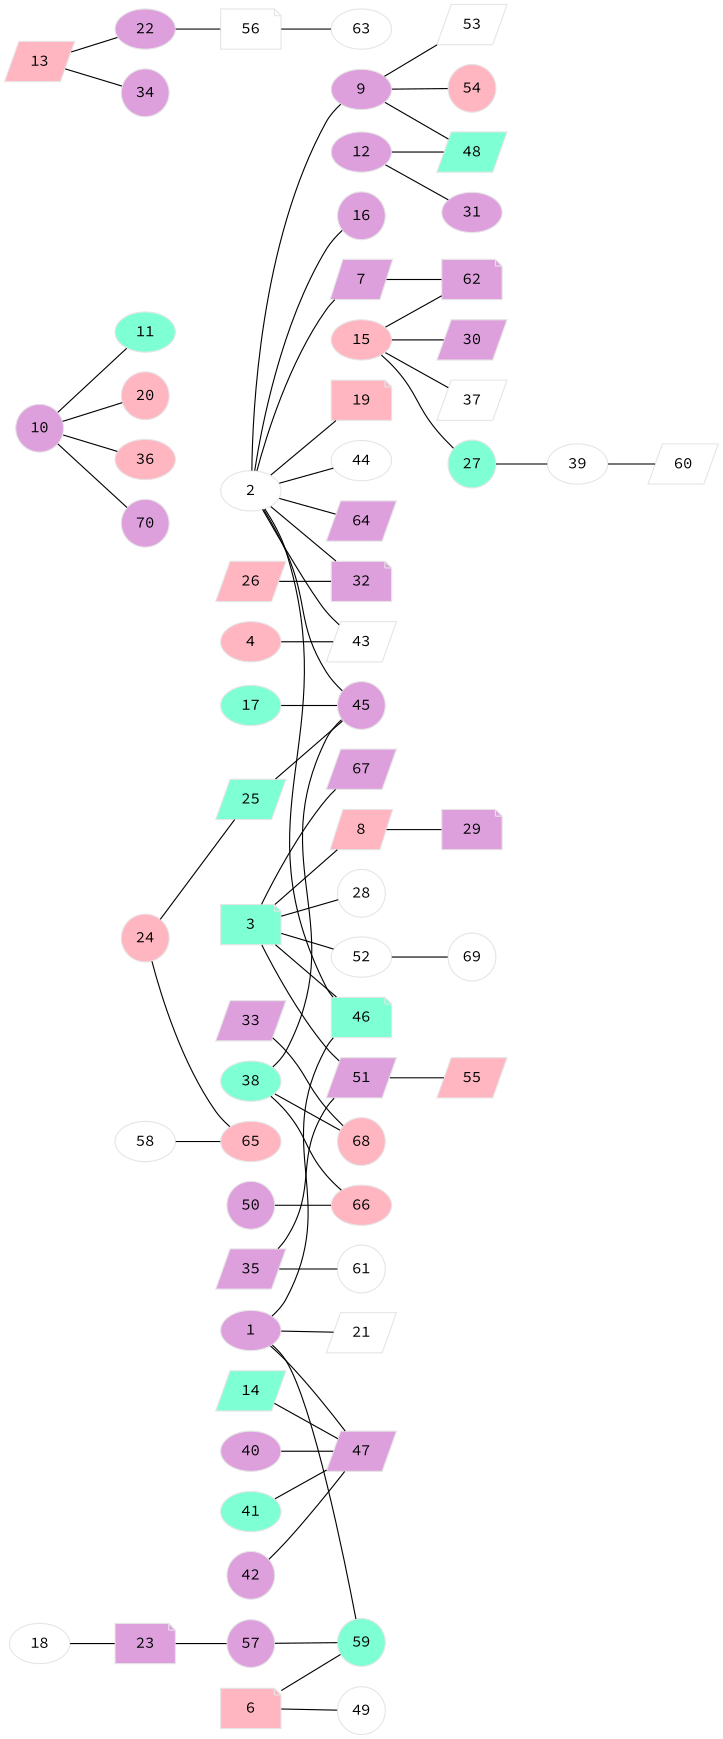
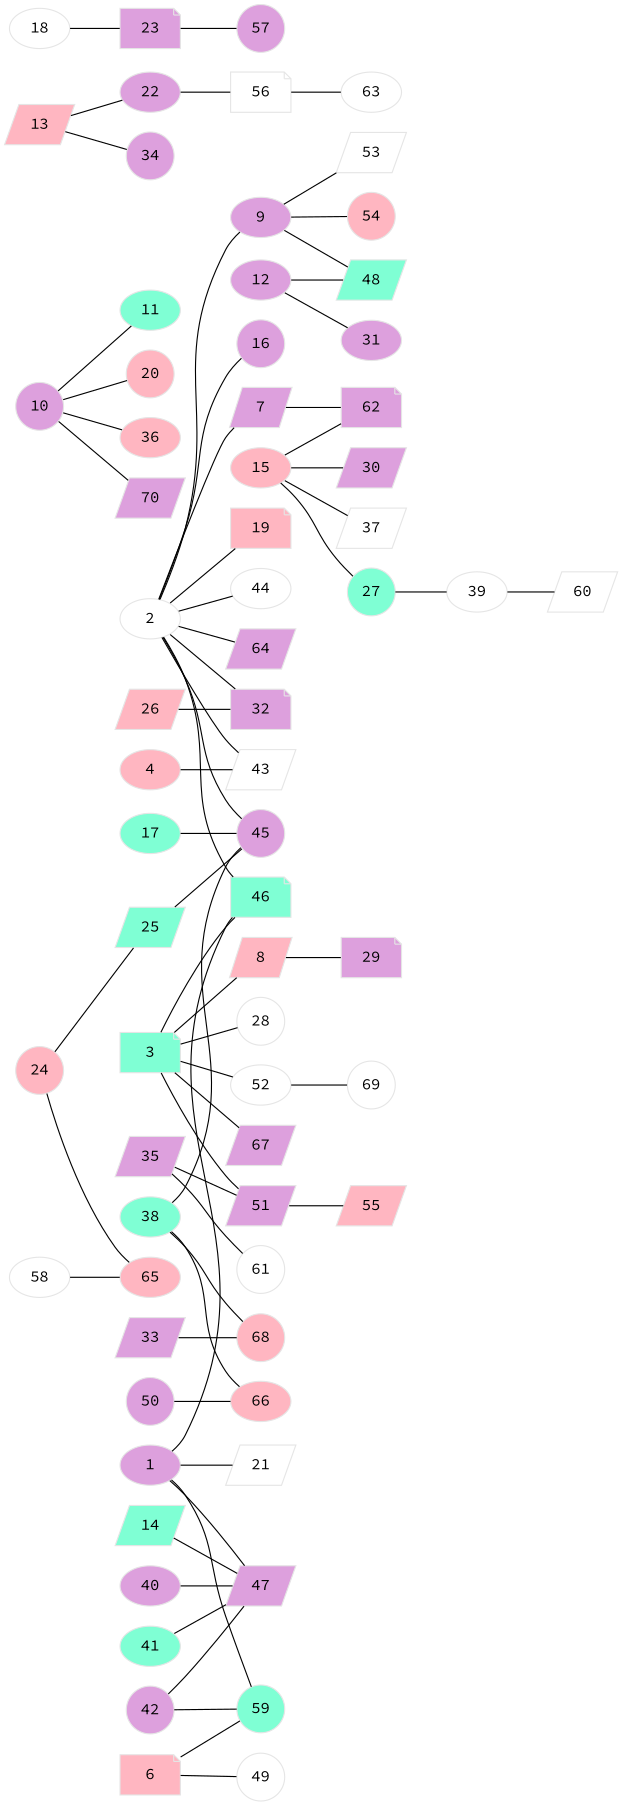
  graph {
    fontname="Source Code Pro"
    rankdir=LR
    node [color=gray90 fillcolor=plum fontname="Source Code Pro" shape=ellipse style=filled]
    edge [fontname="Source Code Pro" weight=1.0]
    21 [fillcolor=white shape=parallelogram]
    1
    46 [fillcolor=aquamarine shape=note]
    47 [shape=parallelogram]
    59 [fillcolor=aquamarine shape=circle]
    2 [fillcolor=white]
    7 [shape=parallelogram]
    9
    16 [shape=circle]
    19 [fillcolor=lightpink shape=note]
    32 [shape=note]
    43 [fillcolor=white shape=parallelogram]
    44 [fillcolor=white]
    45 [shape=circle]
    64 [shape=parallelogram]
    62 [shape=note]
    48 [fillcolor=aquamarine shape=parallelogram]
    53 [fillcolor=white shape=parallelogram]
    54 [fillcolor=lightpink shape=circle]
    3 [fillcolor=aquamarine shape=note]
    8 [fillcolor=lightpink shape=parallelogram]
    28 [fillcolor=white shape=circle]
    51 [shape=parallelogram]
    52 [fillcolor=white]
    67 [shape=parallelogram]
    29 [shape=note]
    55 [fillcolor=lightpink shape=parallelogram]
    69 [fillcolor=white shape=circle]
    4 [fillcolor=lightpink]
    10 [shape=circle]
    11 [fillcolor=aquamarine]
    20 [fillcolor=lightpink shape=circle]
    36 [fillcolor=lightpink]
-   70 [shape=circle]
+   70 [shape=parallelogram]
    56 [fillcolor=white shape=note]
    22
    6 [fillcolor=lightpink shape=note]
    49 [fillcolor=white shape=circle]
    12
    31
    13 [fillcolor=lightpink shape=parallelogram]
    34 [shape=circle]
    14 [fillcolor=aquamarine shape=parallelogram]
    15 [fillcolor=lightpink]
    27 [fillcolor=aquamarine shape=circle]
    30 [shape=parallelogram]
    37 [fillcolor=white shape=parallelogram]
    39 [fillcolor=white]
    17 [fillcolor=aquamarine]
    18 [fillcolor=white]
    23 [shape=note]
    57 [shape=circle]
    63 [fillcolor=white]
    24 [fillcolor=lightpink shape=circle]
    25 [fillcolor=aquamarine shape=parallelogram]
    65 [fillcolor=lightpink]
    26 [fillcolor=lightpink shape=parallelogram]
    60 [fillcolor=white shape=parallelogram]
    33 [shape=parallelogram]
    68 [fillcolor=lightpink shape=circle]
    35 [shape=parallelogram]
    61 [fillcolor=white shape=circle]
    38 [fillcolor=aquamarine]
    66 [fillcolor=lightpink]
    40
    41 [fillcolor=aquamarine]
    42 [shape=circle]
    50 [shape=circle]
    58 [fillcolor=white]
    1 -- 21
    1 -- 46
    1 -- 47
    1 -- 59
    2 -- 46
    2 -- 7
    2 -- 9
    2 -- 16
    2 -- 19
    2 -- 32
    2 -- 43
    2 -- 44
    2 -- 45
    2 -- 64
    7 -- 62
    9 -- 48
    9 -- 53
    9 -- 54
    3 -- 46
    3 -- 8
    3 -- 28
    3 -- 51
    3 -- 52
    3 -- 67
    8 -- 29
    51 -- 55
    52 -- 69
    4 -- 43
    10 -- 11
    10 -- 20
    10 -- 36
    10 -- 70
    56 -- 63
    22 -- 56
    6 -- 59
    6 -- 49
    12 -- 48
    12 -- 31
    13 -- 22
    13 -- 34
    14 -- 47
    15 -- 62
    15 -- 27
    15 -- 30
    15 -- 37
    27 -- 39
    39 -- 60
    17 -- 45
    18 -- 23
    23 -- 57
-   57 -- 59
+   42 -- 59
    24 -- 25
    24 -- 65
    25 -- 45
    26 -- 32
    33 -- 68
    35 -- 51
    35 -- 61
    38 -- 45
    38 -- 68
    38 -- 66
    40 -- 47
    41 -- 47
    42 -- 47
    50 -- 66
    58 -- 65
  }
